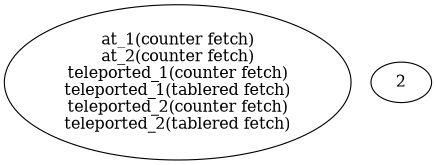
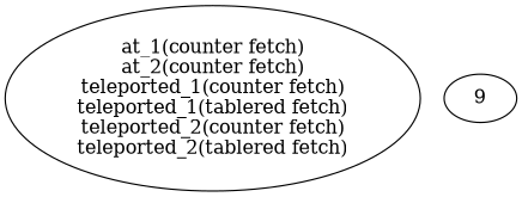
  strict digraph {
    n1 [label="at_1(counter fetch)\nat_2(counter fetch)\nteleported_1(counter fetch)\nteleported_1(tablered fetch)\nteleported_2(counter fetch)\nteleported_2(tablered fetch)"]
-   2
+   2 [label=9]
  }
